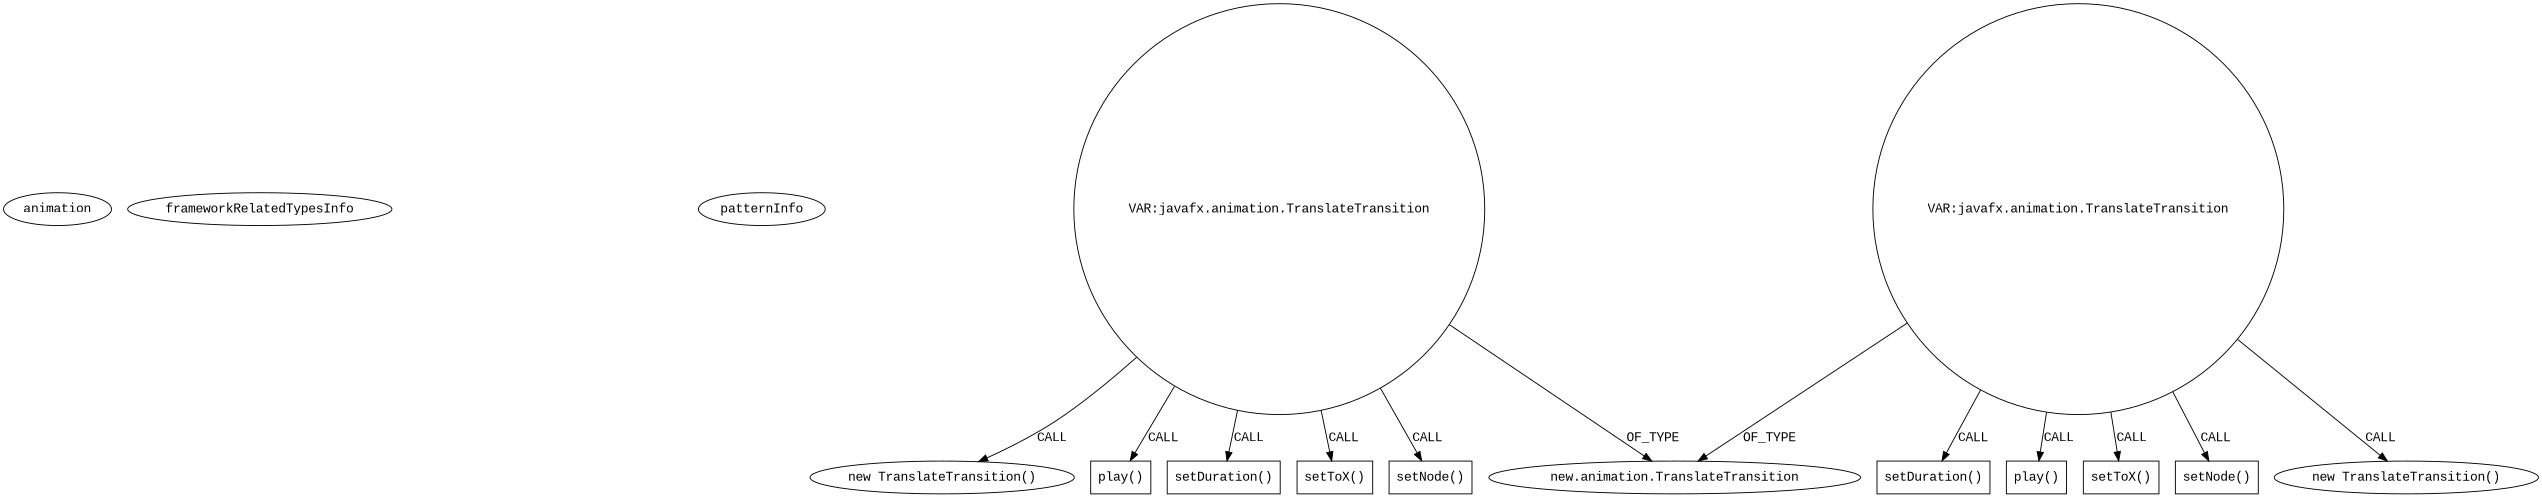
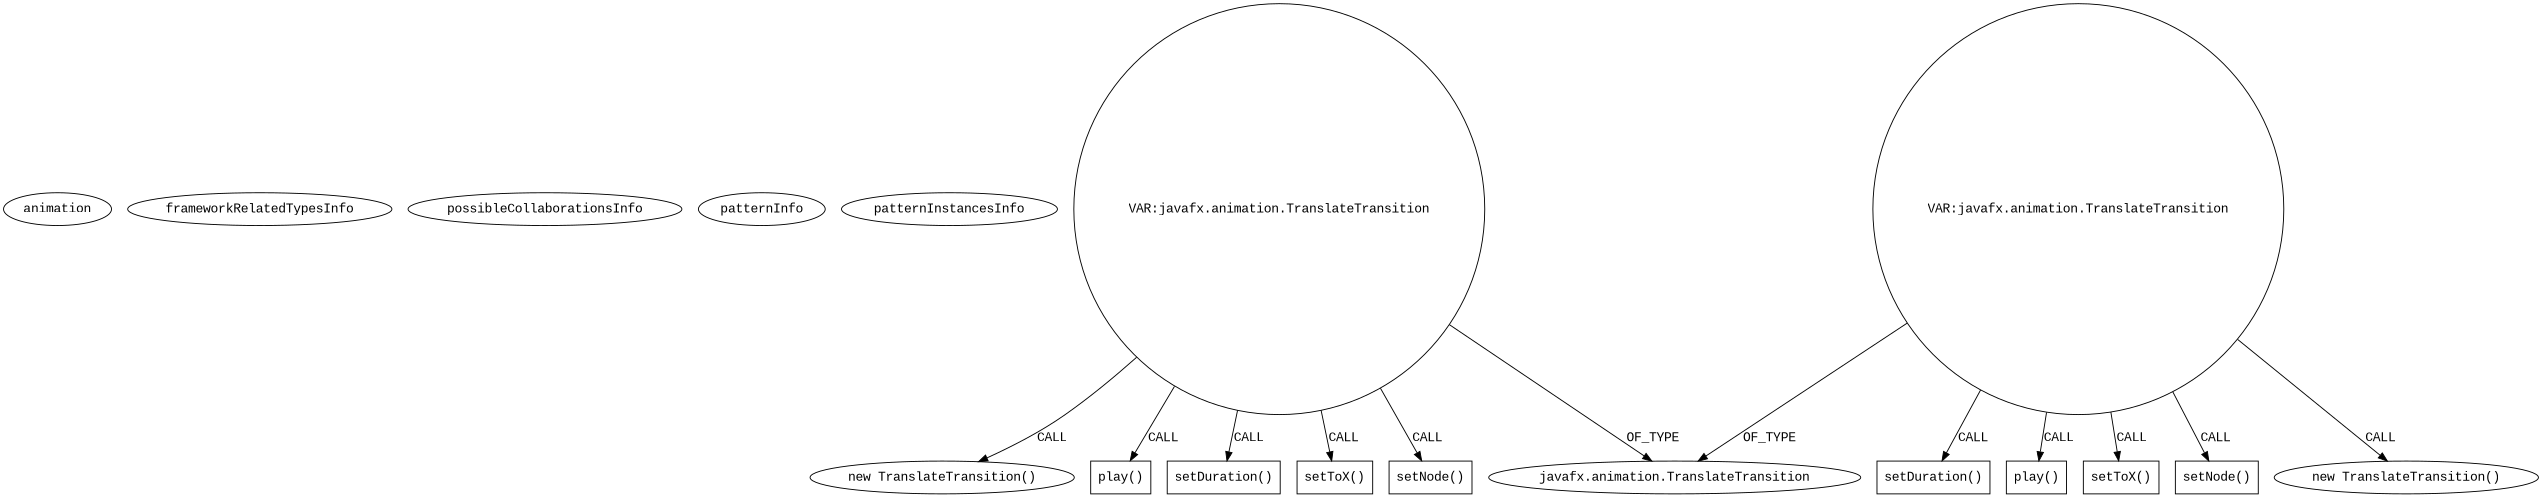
  digraph {
    fontname="Liberation Mono"
    node [fontname="Liberation Mono" isFrameworkType=false vertexType=INSIDE_CALL]
    edge [fontname="Liberation Mono"]
    n1 [category=pattern graphId=3292 isAnonymous=false label=animation possibleRelation=false isFrameworkType="" vertexType=""]
    frameworkRelatedTypesInfo [isFrameworkType="" vertexType=""]
+   possibleCollaborationsInfo [isFrameworkType="" vertexType=""]
    patternInfo [frequency=2.0 patternRootClient=null isFrameworkType="" vertexType=""]
+   patternInstancesInfo [0="pedrodonte-genjeefx~/pedrodonte-genjeefx/genjeefx-master/GenJeeFx/src/main/java/ConceptoFx.java~ConceptoFx~3836" 1="pedrodonte-genjeefx~/pedrodonte-genjeefx/genjeefx-master/GenJeeFx/src/main/java/ConceptoFx.java~void start(javafx.stage.Stage)~3837" isFrameworkType="" vertexType=""]
    n6 [label="new TranslateTransition()" vertexType=CONSTRUCTOR_CALL]
    n7 [label="VAR:javafx.animation.TranslateTransition" shape=circle vertexType=VARIABLE_EXPRESION]
    n8 [label="play()" shape=box]
    n9 [label="setDuration()" shape=box]
    n10 [label="setToX()" shape=box]
    n11 [label="setNode()" shape=box]
-   n12 [label="new.animation.TranslateTransition" vertexType=FRAMEWORK_CLASS_TYPE]
+   n12 [label="javafx.animation.TranslateTransition" vertexType=FRAMEWORK_CLASS_TYPE]
    n13 [label="VAR:javafx.animation.TranslateTransition" shape=circle vertexType=VARIABLE_EXPRESION]
    n14 [label="setDuration()" shape=box]
    n15 [label="play()" shape=box]
    n16 [label="setToX()" shape=box]
    n17 [label="setNode()" shape=box]
    n18 [label="new TranslateTransition()" vertexType=CONSTRUCTOR_CALL]
    n7 -> n6 [label=CALL]
    n7 -> n8 [label=CALL]
    n7 -> n9 [label=CALL]
    n7 -> n10 [label=CALL]
    n7 -> n11 [label=CALL]
    n7 -> n12 [label=OF_TYPE]
    n13 -> n12 [label=OF_TYPE]
    n13 -> n14 [label=CALL]
    n13 -> n15 [label=CALL]
    n13 -> n16 [label=CALL]
    n13 -> n17 [label=CALL]
    n13 -> n18 [label=CALL]
  }
